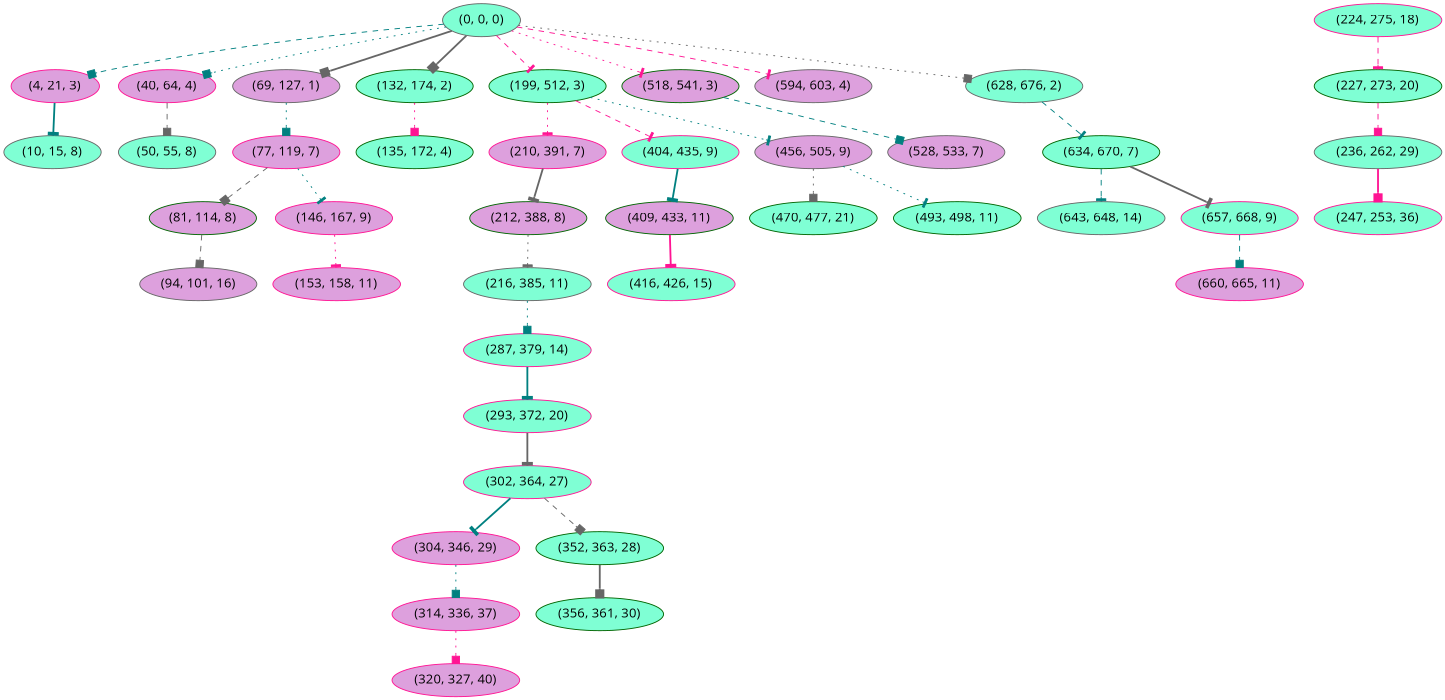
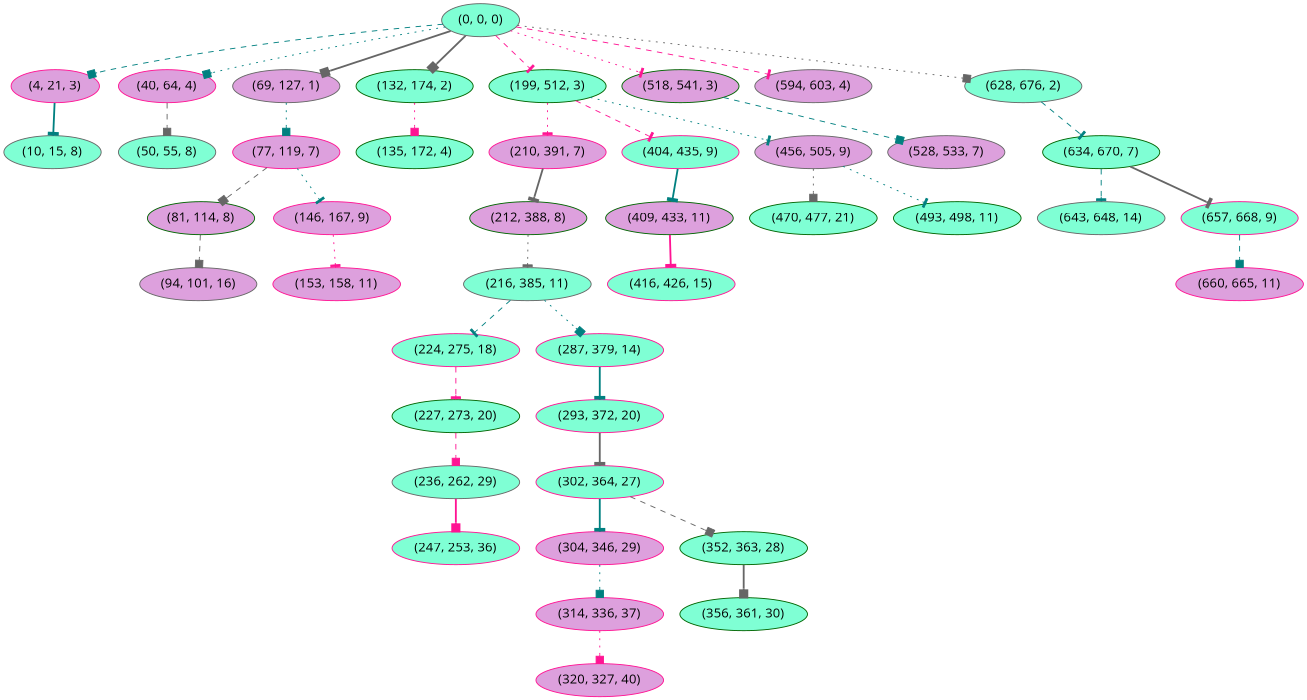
  digraph {
    fontname="Open Sans"
    node [color=deeppink fillcolor=aquamarine fontname="Open Sans" style=filled]
    edge [arrowhead=tee color=teal fontname="Open Sans" style=dashed]
    "(0, 0, 0)" [color=gray40]
    "(4, 21, 3)" [fillcolor=plum]
    "(40, 64, 4)" [fillcolor=plum]
    "(69, 127, 1)" [color=gray40 fillcolor=plum]
    "(132, 174, 2)" [color=darkgreen]
    "(199, 512, 3)" [color=darkgreen]
    "(518, 541, 3)" [color=darkgreen fillcolor=plum]
    "(594, 603, 4)" [color=gray40 fillcolor=plum]
    "(628, 676, 2)" [color=gray40]
    "(10, 15, 8)" [color=gray40]
    "(50, 55, 8)" [color=gray40]
    "(77, 119, 7)" [fillcolor=plum]
    "(135, 172, 4)" [color=darkgreen]
    "(210, 391, 7)" [fillcolor=plum]
    "(404, 435, 9)"
    "(456, 505, 9)" [color=gray40 fillcolor=plum]
    "(528, 533, 7)" [color=gray40 fillcolor=plum]
    "(634, 670, 7)" [color=darkgreen]
    "(81, 114, 8)" [color=darkgreen fillcolor=plum]
    "(146, 167, 9)" [fillcolor=plum]
    "(94, 101, 16)" [color=gray40 fillcolor=plum]
    "(153, 158, 11)" [fillcolor=plum]
    "(212, 388, 8)" [color=darkgreen fillcolor=plum]
    "(409, 433, 11)" [color=darkgreen fillcolor=plum]
    "(470, 477, 21)" [color=darkgreen]
    "(493, 498, 11)" [color=darkgreen]
    "(216, 385, 11)" [color=gray40]
    "(224, 275, 18)"
    "(287, 379, 14)"
    "(227, 273, 20)" [color=darkgreen]
    "(293, 372, 20)"
    "(236, 262, 29)" [color=gray40]
    "(247, 253, 36)"
    "(302, 364, 27)"
    "(304, 346, 29)" [fillcolor=plum]
    "(352, 363, 28)" [color=darkgreen]
    "(314, 336, 37)" [fillcolor=plum]
    "(356, 361, 30)" [color=darkgreen]
    "(320, 327, 40)" [fillcolor=plum]
    "(416, 426, 15)"
    "(643, 648, 14)" [color=gray40]
    "(657, 668, 9)"
    "(660, 665, 11)" [fillcolor=plum]
    "(0, 0, 0)" -> "(4, 21, 3)" [arrowhead=box]
    "(0, 0, 0)" -> "(40, 64, 4)" [arrowhead=box style=dotted]
    "(0, 0, 0)" -> "(69, 127, 1)" [arrowhead=box color=gray40 style=bold]
    "(0, 0, 0)" -> "(132, 174, 2)" [arrowhead=box color=gray40 style=bold]
    "(0, 0, 0)" -> "(199, 512, 3)" [color=deeppink]
    "(0, 0, 0)" -> "(518, 541, 3)" [color=deeppink style=dotted]
    "(0, 0, 0)" -> "(594, 603, 4)" [color=deeppink]
    "(0, 0, 0)" -> "(628, 676, 2)" [arrowhead=box color=gray40 style=dotted]
    "(4, 21, 3)" -> "(10, 15, 8)" [style=bold]
    "(40, 64, 4)" -> "(50, 55, 8)" [arrowhead=box color=gray40]
    "(69, 127, 1)" -> "(77, 119, 7)" [arrowhead=box style=dotted]
    "(132, 174, 2)" -> "(135, 172, 4)" [arrowhead=box color=deeppink style=dotted]
    "(199, 512, 3)" -> "(210, 391, 7)" [color=deeppink style=dotted]
    "(199, 512, 3)" -> "(404, 435, 9)" [color=deeppink]
    "(199, 512, 3)" -> "(456, 505, 9)" [style=dotted]
    "(518, 541, 3)" -> "(528, 533, 7)" [arrowhead=box]
    "(628, 676, 2)" -> "(634, 670, 7)"
    "(77, 119, 7)" -> "(81, 114, 8)" [arrowhead=box color=gray40]
    "(77, 119, 7)" -> "(146, 167, 9)" [style=dotted]
    "(210, 391, 7)" -> "(212, 388, 8)" [color=gray40 style=bold]
    "(404, 435, 9)" -> "(409, 433, 11)" [style=bold]
    "(456, 505, 9)" -> "(470, 477, 21)" [arrowhead=box color=gray40 style=dotted]
    "(456, 505, 9)" -> "(493, 498, 11)" [style=dotted]
    "(634, 670, 7)" -> "(643, 648, 14)"
    "(634, 670, 7)" -> "(657, 668, 9)" [color=gray40 style=bold]
    "(81, 114, 8)" -> "(94, 101, 16)" [arrowhead=box color=gray40]
    "(146, 167, 9)" -> "(153, 158, 11)" [color=deeppink style=dotted]
    "(212, 388, 8)" -> "(216, 385, 11)" [color=gray40 style=dotted]
    "(409, 433, 11)" -> "(416, 426, 15)" [color=deeppink style=bold]
+   "(216, 385, 11)" -> "(224, 275, 18)"
    "(216, 385, 11)" -> "(287, 379, 14)" [arrowhead=box style=dotted]
    "(224, 275, 18)" -> "(227, 273, 20)" [color=deeppink]
    "(287, 379, 14)" -> "(293, 372, 20)" [style=bold]
    "(227, 273, 20)" -> "(236, 262, 29)" [arrowhead=box color=deeppink]
    "(293, 372, 20)" -> "(302, 364, 27)" [color=gray40 style=bold]
    "(236, 262, 29)" -> "(247, 253, 36)" [arrowhead=box color=deeppink style=bold]
    "(302, 364, 27)" -> "(304, 346, 29)" [style=bold]
    "(302, 364, 27)" -> "(352, 363, 28)" [arrowhead=box color=gray40]
    "(304, 346, 29)" -> "(314, 336, 37)" [arrowhead=box style=dotted]
    "(352, 363, 28)" -> "(356, 361, 30)" [arrowhead=box color=gray40 style=bold]
    "(314, 336, 37)" -> "(320, 327, 40)" [arrowhead=box color=deeppink style=dotted]
    "(657, 668, 9)" -> "(660, 665, 11)" [arrowhead=box]
  }
